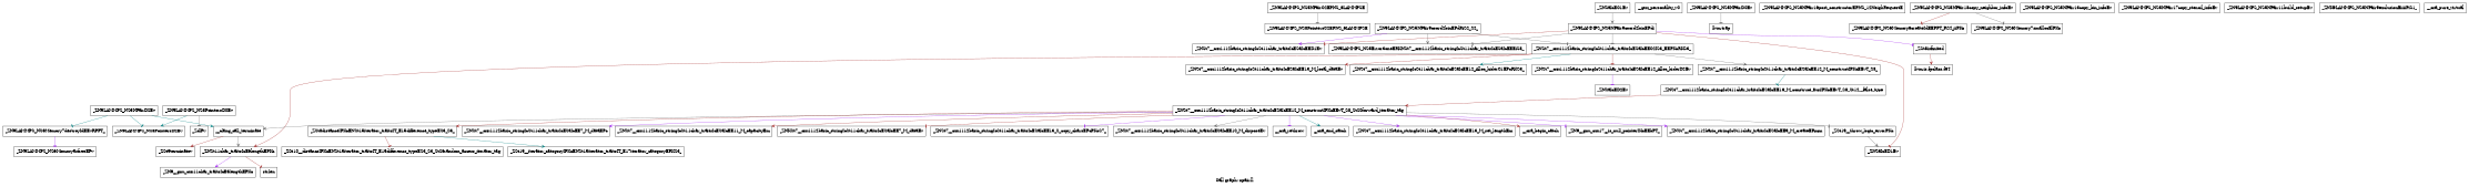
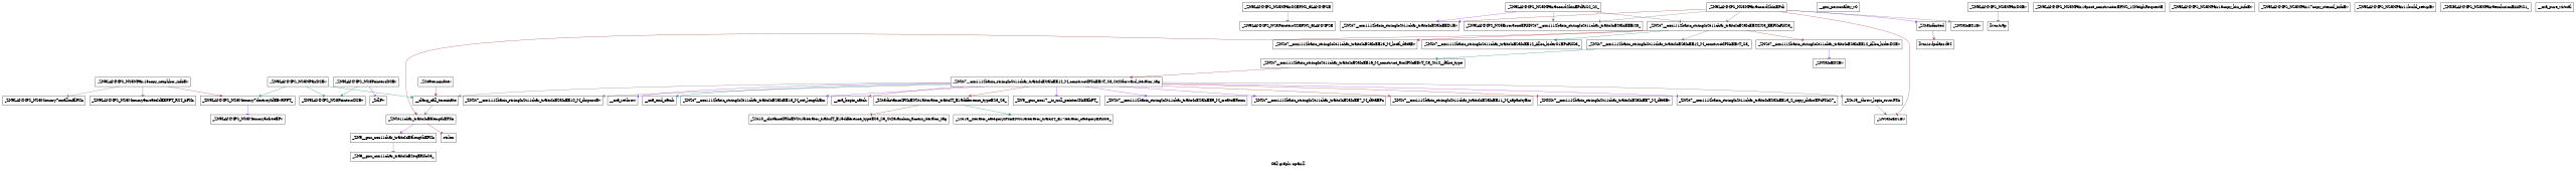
  digraph {
    label="Call graph: npair.ll"
    node [shape=record]
    edge [arrowhead=vee color=gray40]
    n1 [label="{_ZN9LAMMPS_NS5NPairC2EPNS_6LAMMPSE}"]
    n2 [label="{_ZN9LAMMPS_NS8PointersC2EPNS_6LAMMPSE}"]
    n3 [label="{_ZN9LAMMPS_NS5NPairD2Ev}"]
    n4 [label="{_ZN9LAMMPS_NS6Memory7destroyIdEEvRPPT_}"]
    n5 [label="{_ZN9LAMMPS_NS8PointersD2Ev}"]
    n6 [label="{__clang_call_terminate}"]
    n7 [label="{_ZN9LAMMPS_NS6Memory5sfreeEPv}"]
    n8 [label="{_ZSt9terminatev}"]
    n9 [label="{_ZNSt11char_traitsIcE6lengthEPKc}"]
    n10 [label="{__cxa_begin_catch}"]
    n11 [label="{__gxx_personality_v0}"]
    n12 [label="{_ZN9LAMMPS_NS5NPairD0Ev}"]
    n13 [label="{llvm.trap}"]
    n14 [label="{_ZN9LAMMPS_NS5NPair16post_constructorEPNS_12NeighRequestE}"]
    n15 [label="{_ZN9LAMMPS_NS5NPair18copy_neighbor_infoEv}"]
    n16 [label="{_ZN9LAMMPS_NS6Memory6createIdEEPPT_RS4_iiPKc}"]
    n17 [label="{_ZN9LAMMPS_NS6Memory7smallocElPKc}"]
    n18 [label="{_ZN9LAMMPS_NS5NPair13copy_bin_infoEv}"]
    n19 [label="{_ZN9LAMMPS_NS5NPair17copy_stencil_infoEv}"]
    n20 [label="{_ZNSt7__cxx1112basic_stringIcSt11char_traitsIcESaIcEED1Ev}"]
    n21 [label="{_ZNSaIcED1Ev}"]
    n22 [label="{_ZN9LAMMPS_NS5NPair9coord2binEPdi}"]
    n23 [label="{_ZSt8isfinited}"]
    n24 [label="{_ZNSaIcEC1Ev}"]
    n25 [label="{_ZNSt7__cxx1112basic_stringIcSt11char_traitsIcESaIcEEC2IS3_EEPKcRKS3_}"]
    n26 [label="{_ZN9LAMMPS_NS5Error3oneERKNSt7__cxx1112basic_stringIcSt11char_traitsIcESaIcEEEiS8_}"]
    n27 [label="{llvm.is.fpclass.f64}"]
    n28 [label="{_ZNSt7__cxx1112basic_stringIcSt11char_traitsIcESaIcEE13_M_local_dataEv}"]
    n29 [label="{_ZNSt7__cxx1112basic_stringIcSt11char_traitsIcESaIcEE12_Alloc_hiderC1EPcRKS3_}"]
    n30 [label="{_ZNSt7__cxx1112basic_stringIcSt11char_traitsIcESaIcEE12_M_constructIPKcEEvT_S8_}"]
    n31 [label="{_ZNSt7__cxx1112basic_stringIcSt11char_traitsIcESaIcEE12_Alloc_hiderD2Ev}"]
    n32 [label="{_ZN9__gnu_cxx11char_traitsIcE6lengthEPKc}"]
    n33 [label="{strlen}"]
    n34 [label="{_ZNSt7__cxx1112basic_stringIcSt11char_traitsIcESaIcEE16_M_construct_auxIPKcEEvT_S8_St12__false_type}"]
    n35 [label="{_ZNSaIcED2Ev}"]
    n36 [label="{_ZN9LAMMPS_NS5NPair11build_setupEv}"]
    n37 [label="{_ZNK9LAMMPS_NS5NPair9exclusionEiiiiPiS1_}"]
    n38 [label="{_ZN9LAMMPS_NS5NPair9coord2binEPdRiS2_S2_}"]
+   n39 [label="{_ZN9__gnu_cxx11char_traitsIcE2eqERKcS3_}"]
    n40 [label="{_ZNSt7__cxx1112basic_stringIcSt11char_traitsIcESaIcEE12_M_constructIPKcEEvT_S8_St20forward_iterator_tag}"]
    n41 [label="{__cxa_pure_virtual}"]
    n42 [label="{_ZN9LAMMPS_NS8PointersD0Ev}"]
    n43 [label="{_ZdlPv}"]
    n44 [label="{_ZN9__gnu_cxx17__is_null_pointerIKcEEbPT_}"]
    n45 [label="{_ZSt19__throw_logic_errorPKc}"]
    n46 [label="{_ZSt8distanceIPKcENSt15iterator_traitsIT_E15difference_typeES3_S3_}"]
    n47 [label="{_ZNSt7__cxx1112basic_stringIcSt11char_traitsIcESaIcEE9_M_createERmm}"]
    n48 [label="{_ZNSt7__cxx1112basic_stringIcSt11char_traitsIcESaIcEE7_M_dataEPc}"]
    n49 [label="{_ZNSt7__cxx1112basic_stringIcSt11char_traitsIcESaIcEE11_M_capacityEm}"]
    n50 [label="{_ZNKSt7__cxx1112basic_stringIcSt11char_traitsIcESaIcEE7_M_dataEv}"]
    n51 [label="{_ZNSt7__cxx1112basic_stringIcSt11char_traitsIcESaIcEE13_S_copy_charsEPcPKcS7_}"]
    n52 [label="{_ZNSt7__cxx1112basic_stringIcSt11char_traitsIcESaIcEE10_M_disposeEv}"]
    n53 [label="{__cxa_rethrow}"]
    n54 [label="{__cxa_end_catch}"]
    n55 [label="{_ZNSt7__cxx1112basic_stringIcSt11char_traitsIcESaIcEE13_M_set_lengthEm}"]
    n56 [label="{_ZSt19__iterator_categoryIPKcENSt15iterator_traitsIT_E17iterator_categoryERKS3_}"]
    n57 [label="{_ZSt10__distanceIPKcENSt15iterator_traitsIT_E15difference_typeES3_S3_St26random_access_iterator_tag}"]
    n1 -> n2 [arrowhead=tee]
    n3 -> n4 [arrowhead=tee color=teal]
    n3 -> n5 [arrowhead=tee color=teal]
    n3 -> n6 [color=teal]
    n4 -> n7 [arrowhead=tee color=purple]
-   n6 -> n8 [color=brown]
+   n8 -> n6 [color=brown]
    n6 -> n9
    n9 -> n32 [color=purple]
    n9 -> n33 [arrowhead=tee color=brown]
    n12 -> n13 [arrowhead=tee]
+   n15 -> n4 [color=brown]
    n15 -> n16 [arrowhead=tee color=brown]
    n15 -> n17 [arrowhead=tee]
    n22 -> n20 [arrowhead=tee color=brown]
    n22 -> n21 [arrowhead=tee color=brown]
    n22 -> n23 [arrowhead=tee color=purple]
-   n24 -> n22
+   n22 -> n24
    n22 -> n25 [arrowhead=tee]
    n22 -> n26 [arrowhead=tee]
    n23 -> n27 [color=brown]
    n25 -> n9 [color=brown]
    n25 -> n28 [color=brown]
    n25 -> n29 [color=teal]
    n25 -> n30
    n25 -> n31 [arrowhead=tee color=brown]
    n30 -> n34 [arrowhead=tee color=teal]
    n31 -> n35 [arrowhead=tee color=purple]
+   n32 -> n39 [arrowhead=tee]
    n34 -> n40 [color=brown]
    n38 -> n20 [color=purple]
    n38 -> n25 [arrowhead=tee]
    n38 -> n26
    n40 -> n6
    n40 -> n10 [color=brown]
    n40 -> n44 [arrowhead=tee color=purple]
    n40 -> n45 [arrowhead=tee]
    n40 -> n46 [color=brown]
    n40 -> n47 [color=purple]
    n40 -> n48 [color=purple]
    n40 -> n49 [color=brown]
    n40 -> n50 [arrowhead=tee color=brown]
    n40 -> n51 [arrowhead=tee color=purple]
    n40 -> n52
    n40 -> n53 [arrowhead=tee color=purple]
    n40 -> n54 [color=teal]
    n40 -> n55 [color=purple]
    n42 -> n5 [color=teal]
-   n42 -> n43 [arrowhead=tee]
+   n42 -> n43 [arrowhead=tee color=purple]
    n45 -> n21
    n46 -> n56 [color=teal]
    n46 -> n57 [arrowhead=tee color=brown]
  }
